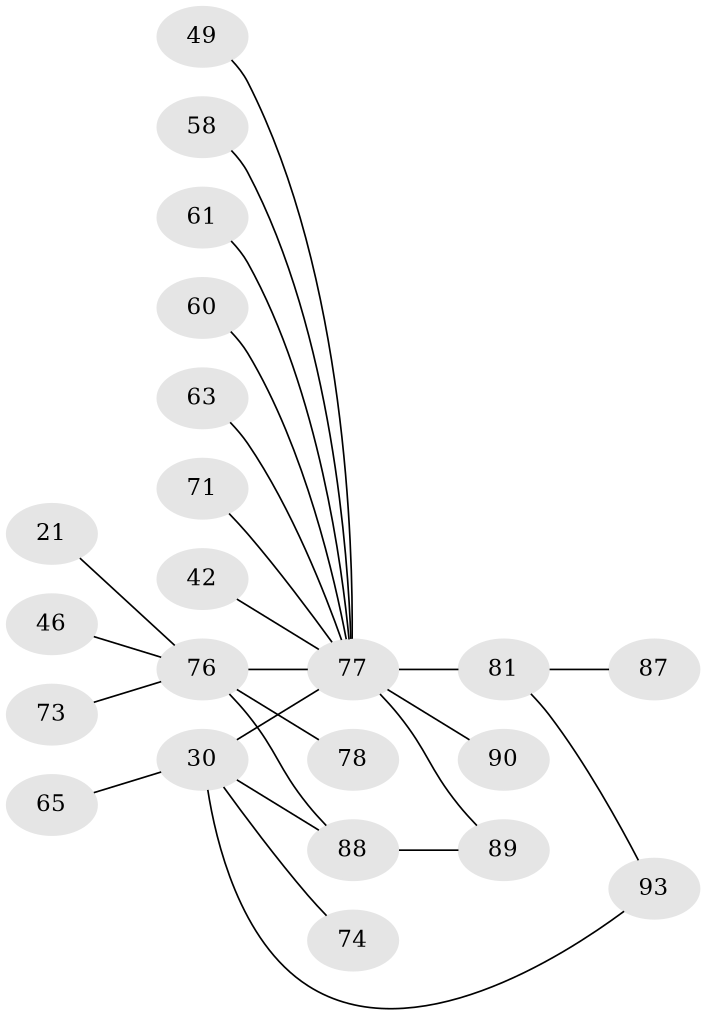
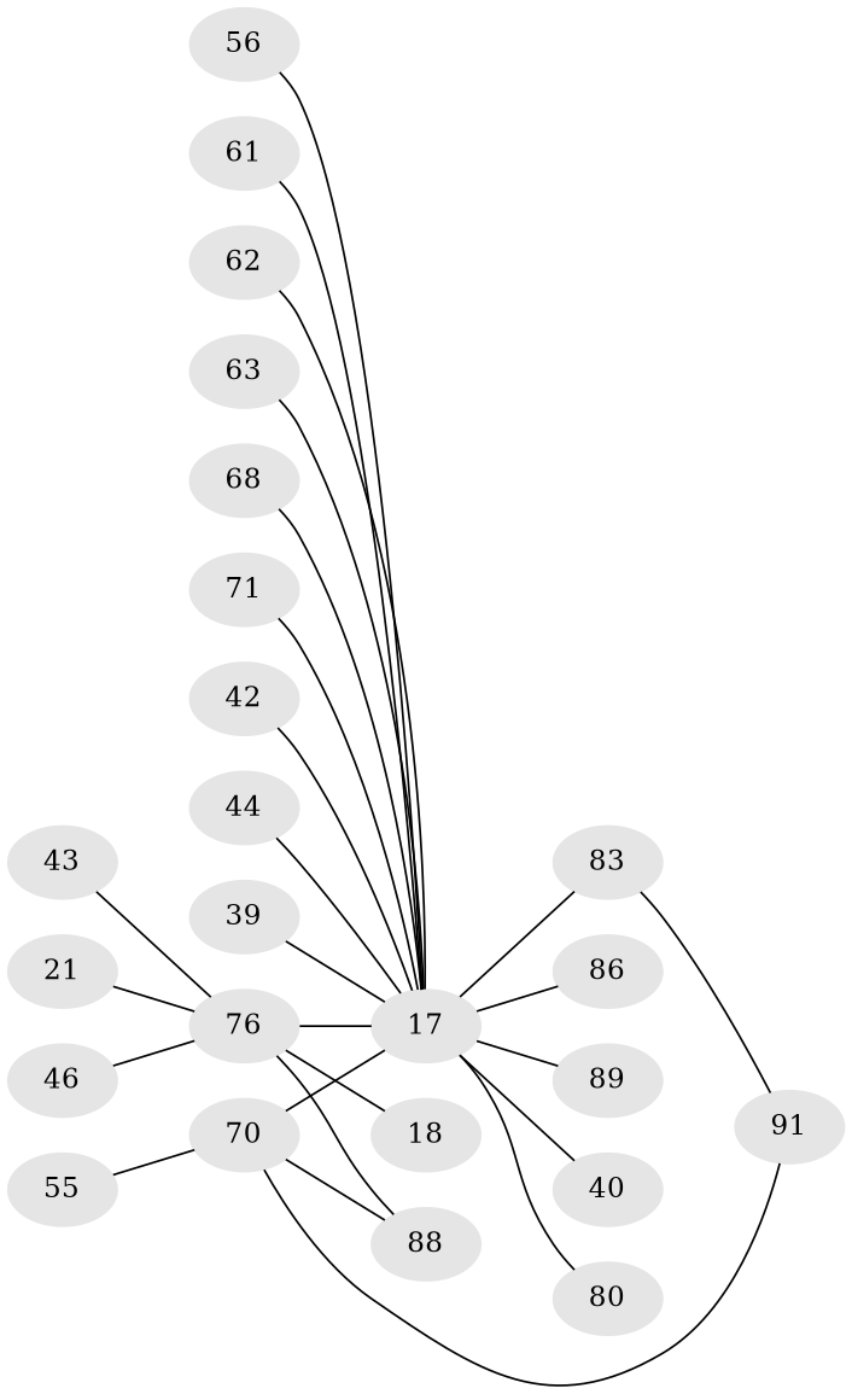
  graph {
    rankdir=LR
    node [color=gray90 style=filled]
    76 [super="+52+50+30+75"]
-   77 [super="+37+4+69+24+16+17+19+23+29+31+33+34"]
-   78
+   77 [super="+37+4+69+24+16+17+19+23+29+31+33+34" label=17]
+   78 [label=18]
    88 [super="+26+38+84"]
    21
-   81 [super="+60+72+43"]
+   80
+   81 [super="+60+72+43" label=83]
+   86 [super="+79+85"]
    89 [super="+66"]
-   90
+   90 [label=40]
    42
+   44
    46 [super="+40"]
-   49
-   56 [super="+47" label=58]
+   49 [label=39]
+   56 [super="+47"]
    61
-   62 [label=60]
+   62
    63
-   65 [super="+7"]
-   70 [super="+32+3+55+57" label=30]
-   74 [super="+27"]
-   91 [super="+83" label=93]
+   65 [super="+7" label=55]
+   70 [super="+32+3+55+57"]
+   91 [super="+83"]
+   68 [super="+28"]
    71 [super="+54"]
-   73
-   87 [super="+64"]
+   73 [label=43]
    76 -- 77 [weight=8]
    76 -- 78
    76 -- 88
+   77 -- 80
    77 -- 81 [weight=4]
+   77 -- 86
    77 -- 89 [weight=2]
    77 -- 90
-   88 -- 89 [weight=2]
    21 -- 76
    81 -- 91
-   81 -- 87
    42 -- 77
+   44 -- 77
    46 -- 76
    49 -- 77
    56 -- 77
    61 -- 77
    62 -- 77
    63 -- 77
    65 -- 70
    70 -- 77 [weight=8]
    70 -- 88
-   70 -- 74
    70 -- 91
+   68 -- 77
    71 -- 77
    73 -- 76
  }
